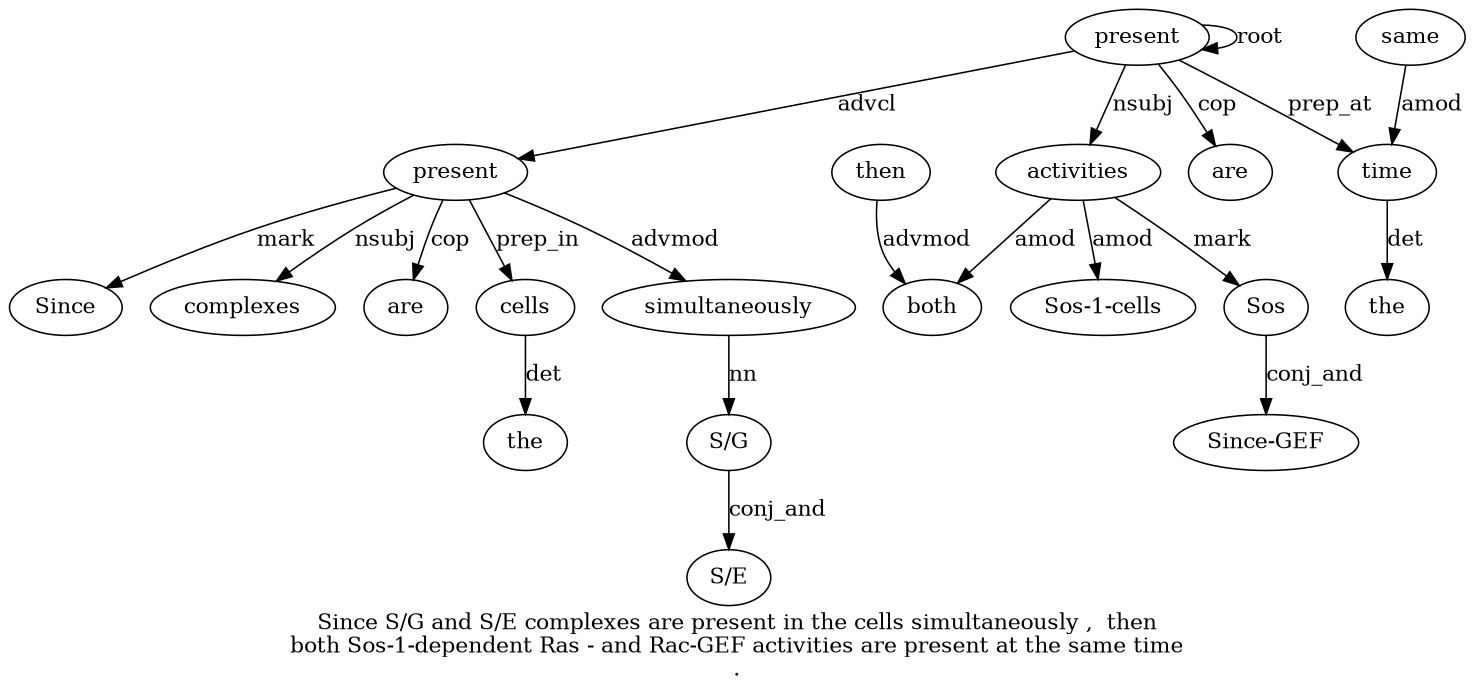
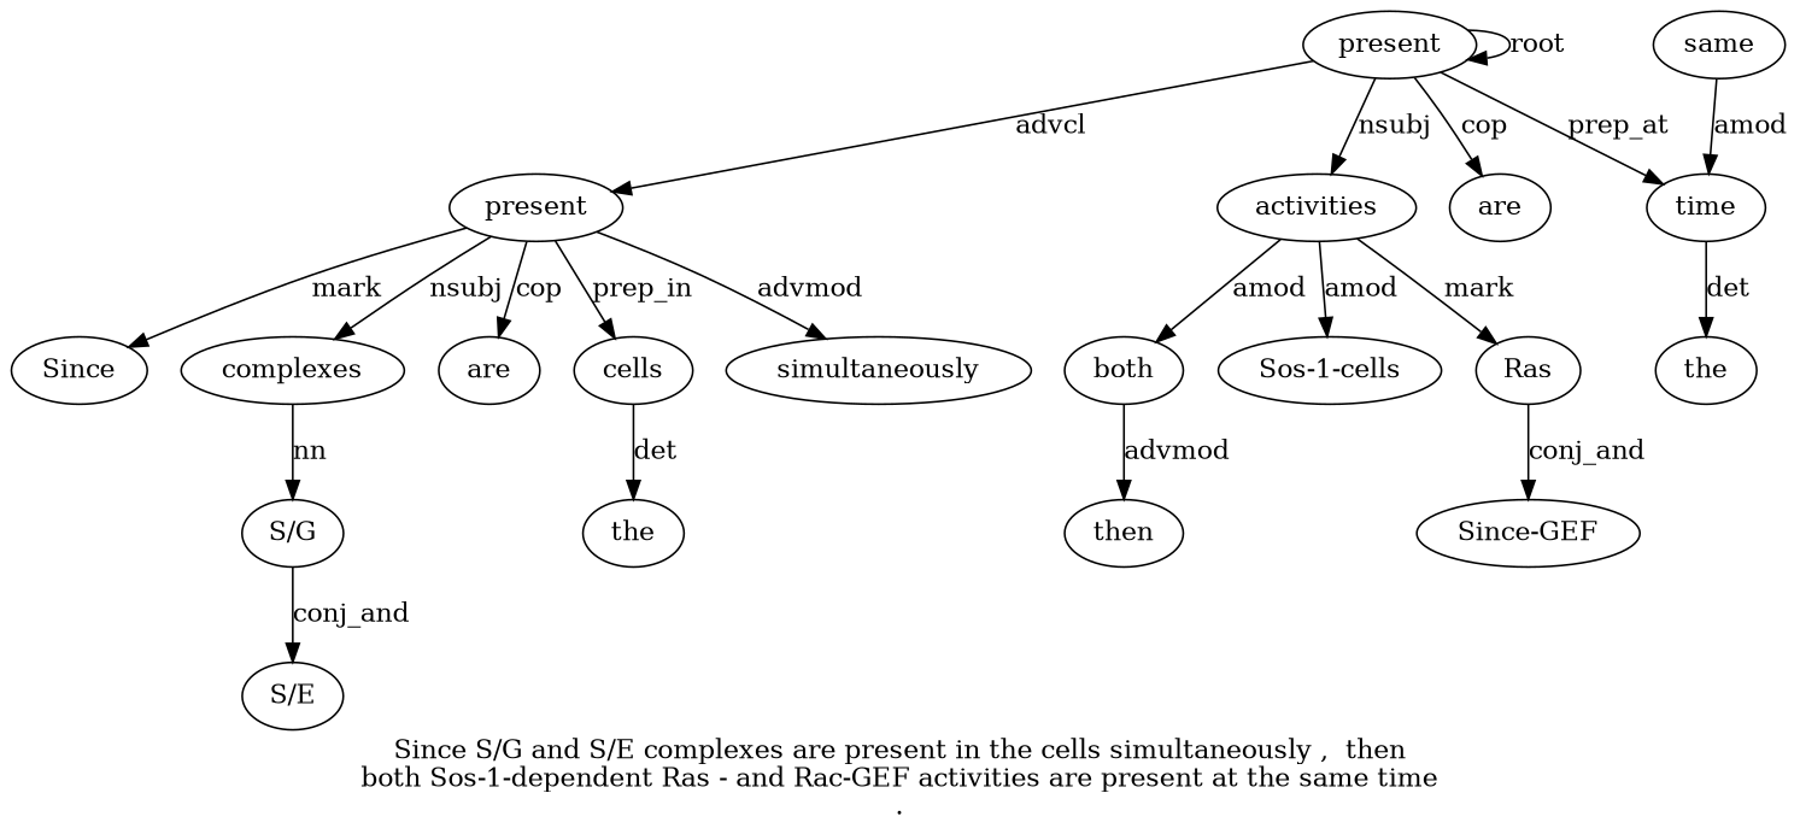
  digraph {
    fontname="DejaVu Serif"
    label="Since S/G and S/E complexes are present in the cells simultaneously ,  then\nboth Sos-1-dependent Ras - and Rac-GEF activities are present at the same time\n."
    node [fillcolor=white fontname="DejaVu Serif" style=filled]
    edge [fontname="DejaVu Serif"]
    n1 [label=present]
    n2 [label=Since]
    n3 [label=complexes]
    n4 [label=are]
    n5 [label=cells]
    n6 [label=simultaneously]
    n7 [label="S/G"]
    n8 [label=the]
    n9 [label="S/E"]
    n10 [label=present]
    n11 [label=activities]
    n12 [label=are]
    n13 [label=time]
    n14 [label=both]
    n15 [label="Sos-1-cells"]
-   n16 [label=Sos]
+   n16 [label=Ras]
    n17 [label=the]
    n18 [label=then]
    n19 [label="Since-GEF"]
    n20 [label=same]
    n1 -> n2 [label=mark]
    n1 -> n3 [label=nsubj]
    n1 -> n4 [label=cop]
    n1 -> n5 [label=prep_in]
    n1 -> n6 [label=advmod]
-   n6 -> n7 [label=nn]
+   n3 -> n7 [label=nn]
    n5 -> n8 [label=det]
    n7 -> n9 [label=conj_and]
    n10 -> n1 [label=advcl]
    n10 -> n10 [label=root]
    n10 -> n11 [label=nsubj]
    n10 -> n12 [label=cop]
    n10 -> n13 [label=prep_at]
    n11 -> n14 [label=amod]
    n11 -> n15 [label=amod]
    n11 -> n16 [label=mark]
    n13 -> n17 [label=det]
-   n18 -> n14 [label=advmod]
+   n14 -> n18 [label=advmod]
    n16 -> n19 [label=conj_and]
    n20 -> n13 [label=amod]
  }
